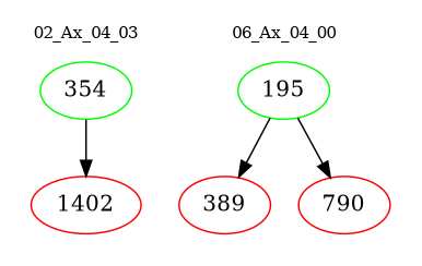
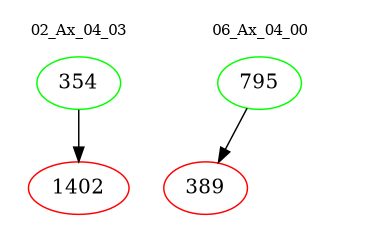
  digraph {
    node [color=red]
    edge [color=black]
    n1 [color=green label=354]
    n2 [label=1402]
-   n3 [color=green label=195]
+   n3 [color=green label=795]
    n4 [label=389]
-   n5 [label=790]
    subgraph cluster_1 {
      color=white
      fontsize=10
      label="02_Ax_04_03"
      n1
      n2
    }
    subgraph cluster_2 {
      color=white
      fontsize=10
      label="06_Ax_04_00"
      n3
      n4
-     n5
    }
    n1 -> n2
    n3 -> n4
-   n3 -> n5
  }
